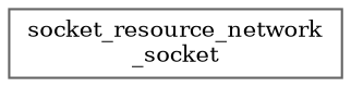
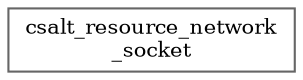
  digraph {
    rankdir=LR
    fontname="DejaVu Serif"
-   n1 [color=grey40 fillcolor=white fontname="DejaVu Serif" fontsize=10 height=0.2 label="socket_resource_network\l_socket" shape=box style=filled width=0.4]
+   n1 [color=grey40 fillcolor=white fontname="DejaVu Serif" fontsize=10 height=0.2 label="csalt_resource_network\l_socket" shape=box style=filled width=0.4]
  }
